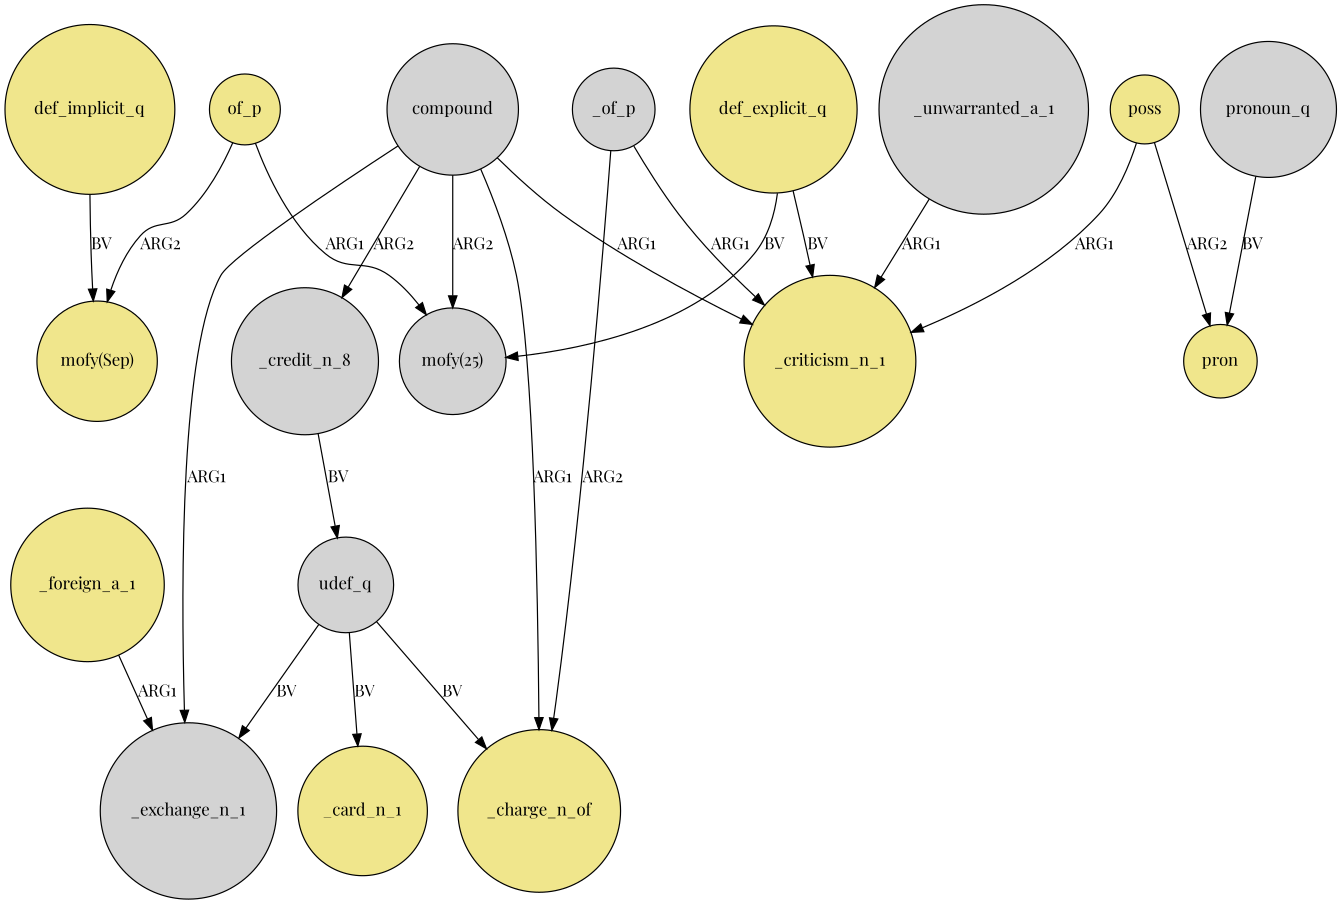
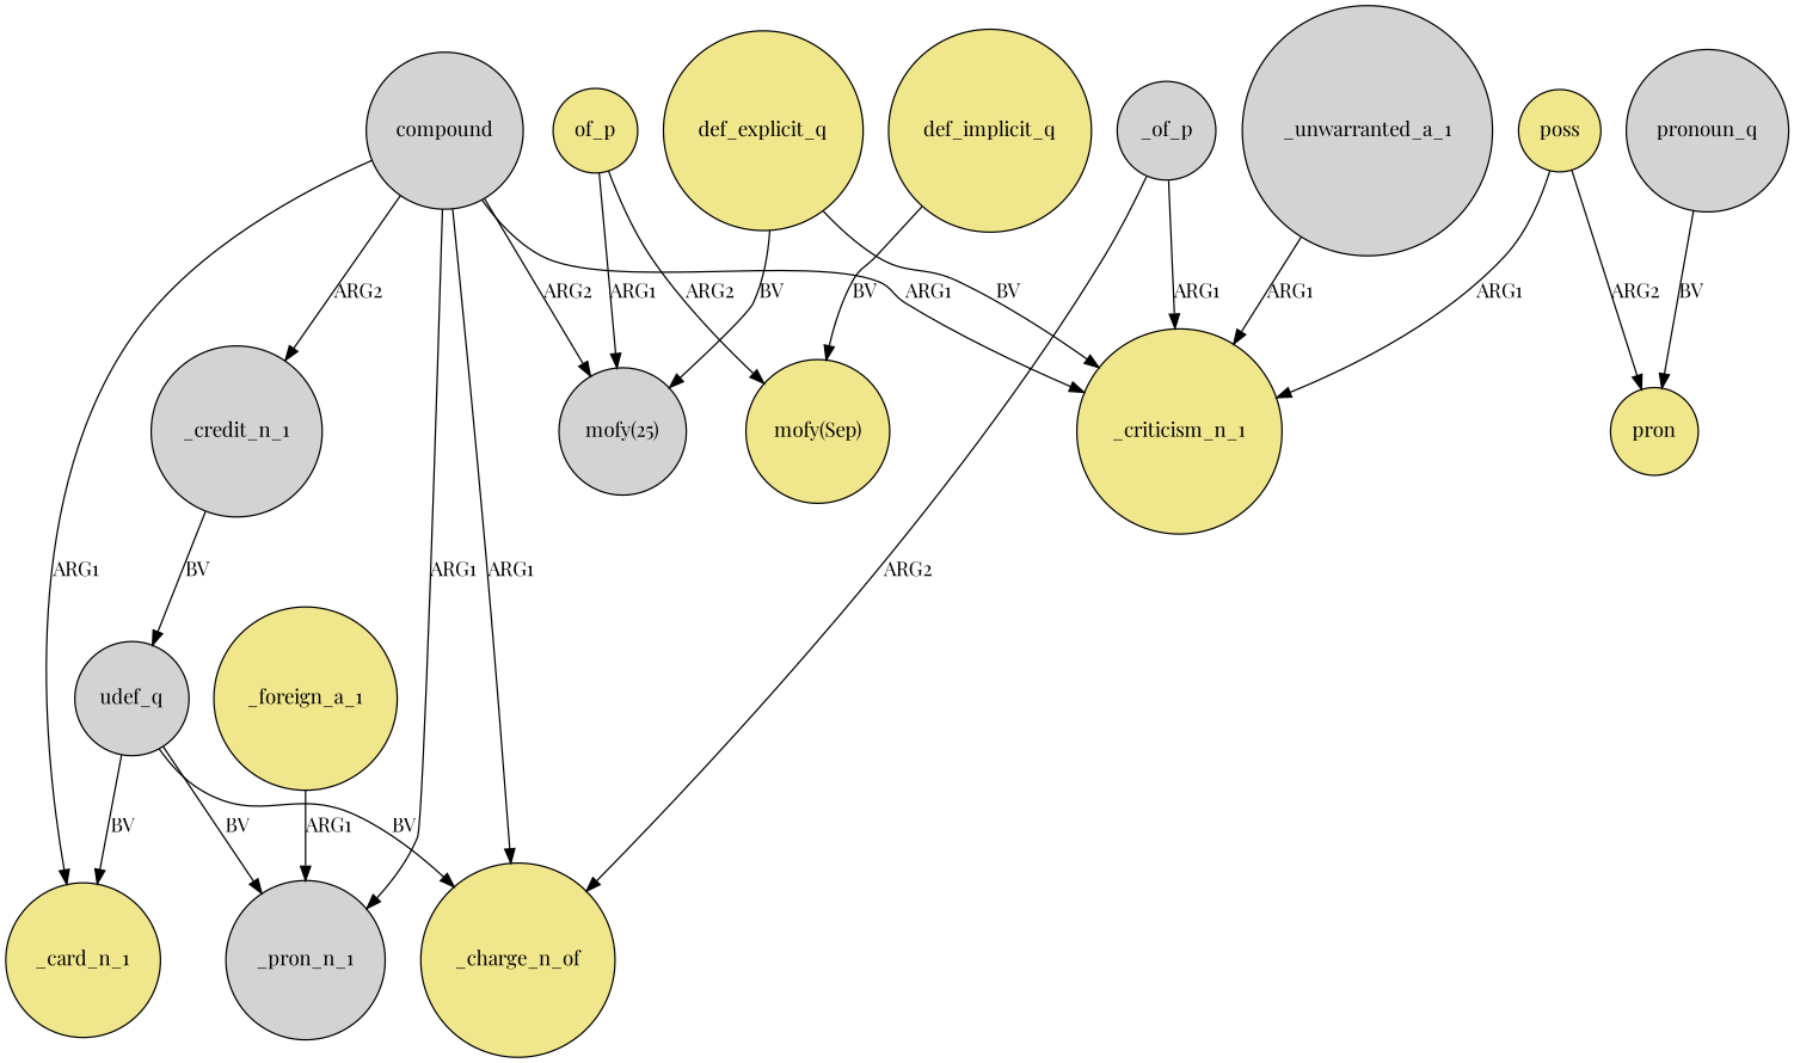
  digraph {
    fontname="Playfair Display"
    node [fillcolor=khaki fontname="Playfair Display" shape=circle style=filled]
    edge [fontname="Playfair Display"]
    compound [fillcolor=lightgrey]
    n2 [fillcolor=lightgrey label="mofy(25)"]
    _criticism_n_1
-   _credit_n_1 [fillcolor=lightgrey label=_credit_n_8]
-   _exchange_n_1 [fillcolor=lightgrey]
+   _credit_n_1 [fillcolor=lightgrey]
+   _exchange_n_1 [fillcolor=lightgrey label=_pron_n_1]
    _charge_n_of
    _card_n_1
    udef_q [fillcolor=lightgrey]
    _unwarranted_a_1 [fillcolor=lightgrey]
    poss
    pron
    _foreign_a_1
    of_p
    "mofy(Sep)"
    def_explicit_q
    pronoun_q [fillcolor=lightgrey]
    def_implicit_q
    _of_p [fillcolor=lightgrey]
    compound -> n2 [label=ARG2]
    compound -> _criticism_n_1 [label=ARG1]
    compound -> _credit_n_1 [label=ARG2]
    compound -> _exchange_n_1 [label=ARG1]
    compound -> _charge_n_of [label=ARG1]
+   compound -> _card_n_1 [label=ARG1]
    _credit_n_1 -> udef_q [label=BV]
    udef_q -> _exchange_n_1 [label=BV]
    udef_q -> _charge_n_of [label=BV]
    udef_q -> _card_n_1 [label=BV]
    _unwarranted_a_1 -> _criticism_n_1 [label=ARG1]
    poss -> _criticism_n_1 [label=ARG1]
    poss -> pron [label=ARG2]
    _foreign_a_1 -> _exchange_n_1 [label=ARG1]
    of_p -> n2 [label=ARG1]
    of_p -> "mofy(Sep)" [label=ARG2]
    def_explicit_q -> n2 [label=BV]
    def_explicit_q -> _criticism_n_1 [label=BV]
    pronoun_q -> pron [label=BV]
    def_implicit_q -> "mofy(Sep)" [label=BV]
    _of_p -> _criticism_n_1 [label=ARG1]
    _of_p -> _charge_n_of [label=ARG2]
  }
